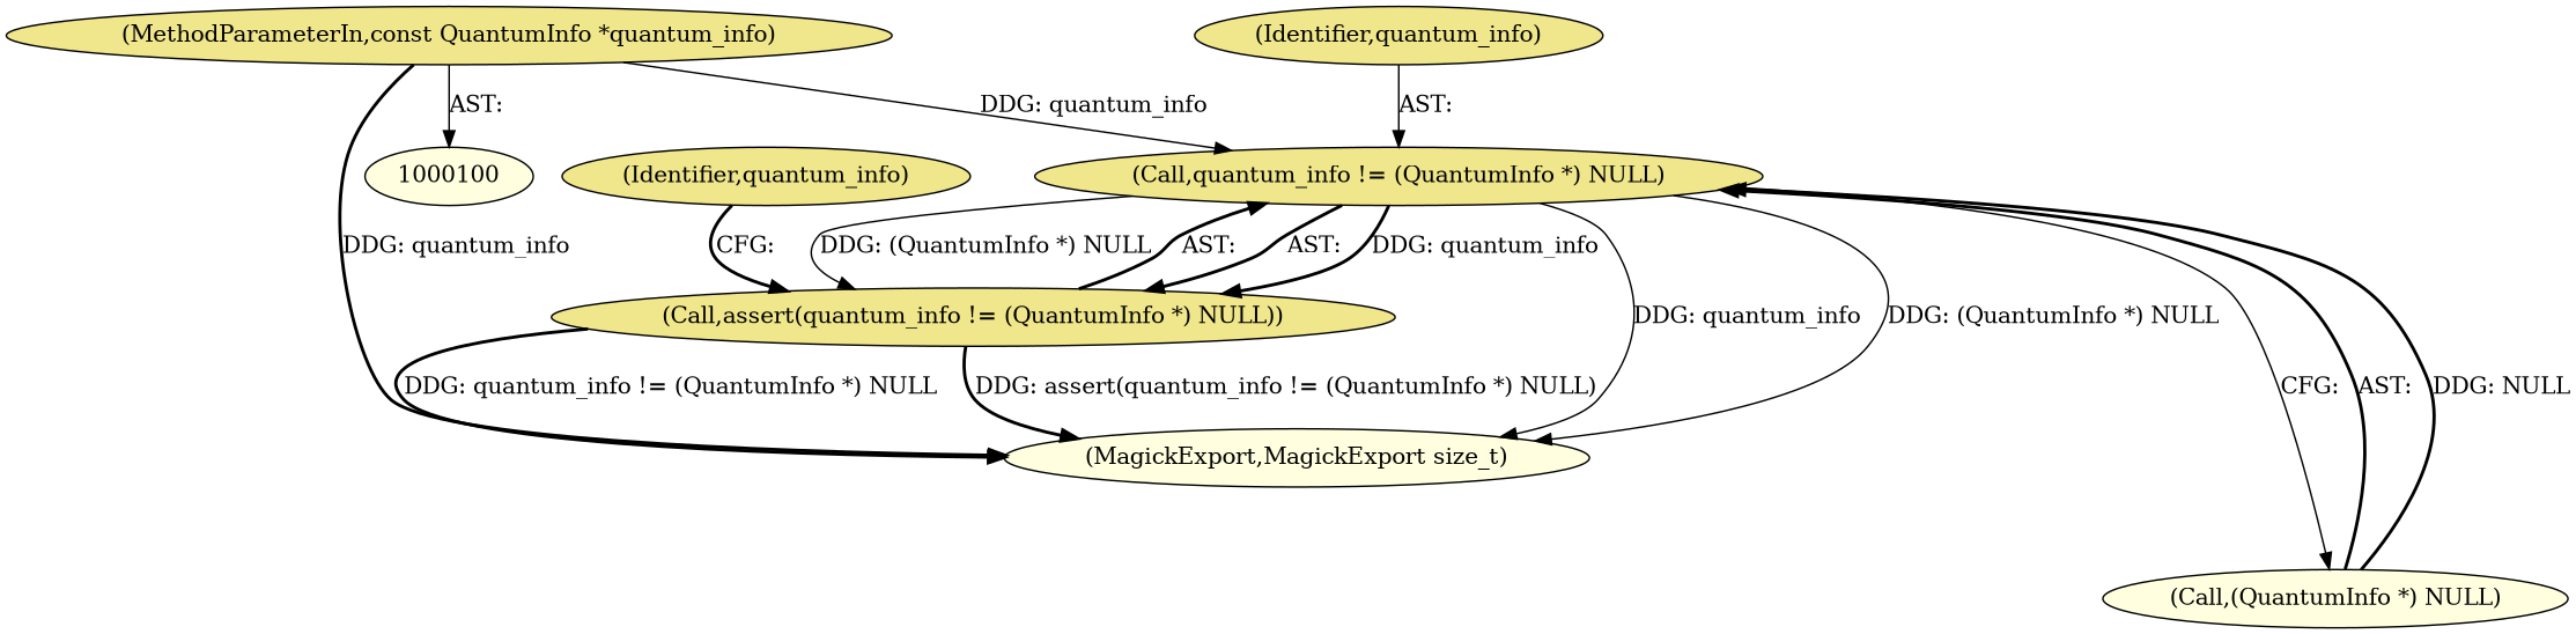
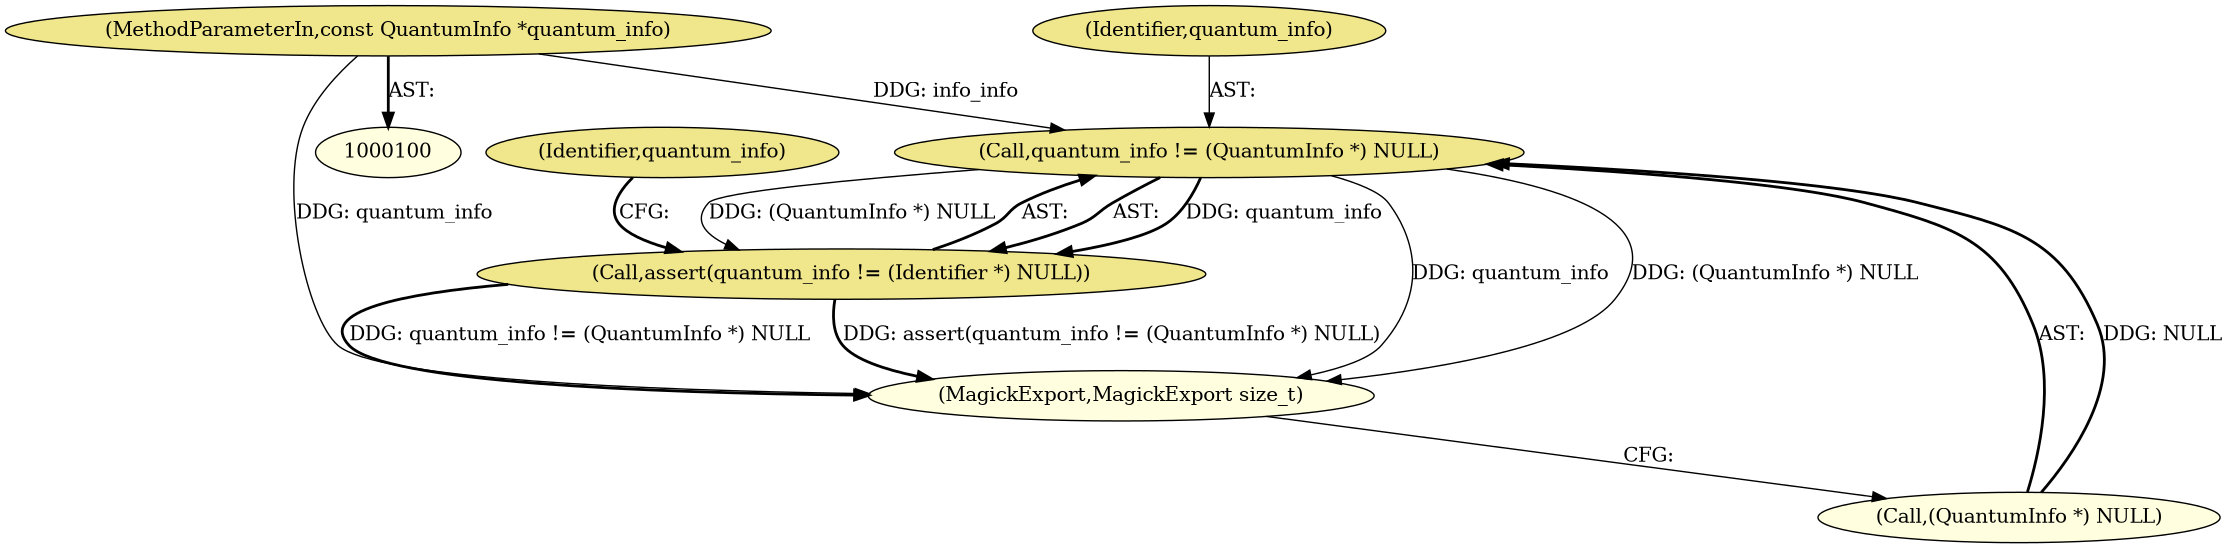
  digraph {
    node [fillcolor=khaki style=filled]
    edge [style=solid]
    n1 [label="(MethodParameterIn,const QuantumInfo *quantum_info)"]
    n2 [label="(Call,quantum_info != (QuantumInfo *) NULL)"]
    n3 [fillcolor=lightyellow label="(MagickExport,MagickExport size_t)"]
    1000100 [fillcolor=lightyellow]
-   n5 [label="(Call,assert(quantum_info != (QuantumInfo *) NULL))"]
+   n5 [label="(Call,assert(quantum_info != (Identifier *) NULL))"]
    n6 [fillcolor=lightyellow label="(Call,(QuantumInfo *) NULL)"]
    n7 [label="(Identifier,quantum_info)"]
    n8 [label="(Identifier,quantum_info)"]
-   n1 -> n2 [label="DDG: quantum_info"]
-   n1 -> n3 [label="DDG: quantum_info" style=bold]
-   n1 -> 1000100 [label="AST: "]
+   n1 -> n2 [label="DDG: info_info"]
+   n1 -> n3 [label="DDG: quantum_info"]
+   n1 -> 1000100 [label="AST: " style=bold]
    n2 -> n3 [label="DDG: quantum_info"]
    n2 -> n3 [label="DDG: (QuantumInfo *) NULL"]
    n2 -> n5 [label="AST: " style=bold]
    n2 -> n5 [label="DDG: quantum_info" style=bold]
    n2 -> n5 [label="DDG: (QuantumInfo *) NULL"]
-   n2 -> n6 [label="CFG: "]
+   n3 -> n6 [label="CFG: "]
    n5 -> n2 [label="AST: " style=bold]
    n5 -> n3 [label="DDG: quantum_info != (QuantumInfo *) NULL" style=bold]
    n5 -> n3 [label="DDG: assert(quantum_info != (QuantumInfo *) NULL)" style=bold]
    n6 -> n2 [label="AST: " style=bold]
    n6 -> n2 [label="DDG: NULL" style=bold]
    n7 -> n5 [label="CFG: " style=bold]
    n8 -> n2 [label="AST: "]
  }
